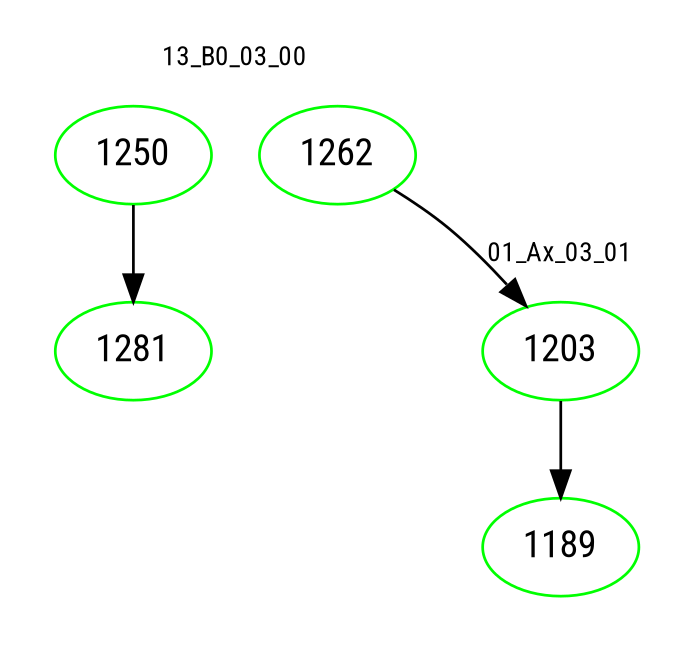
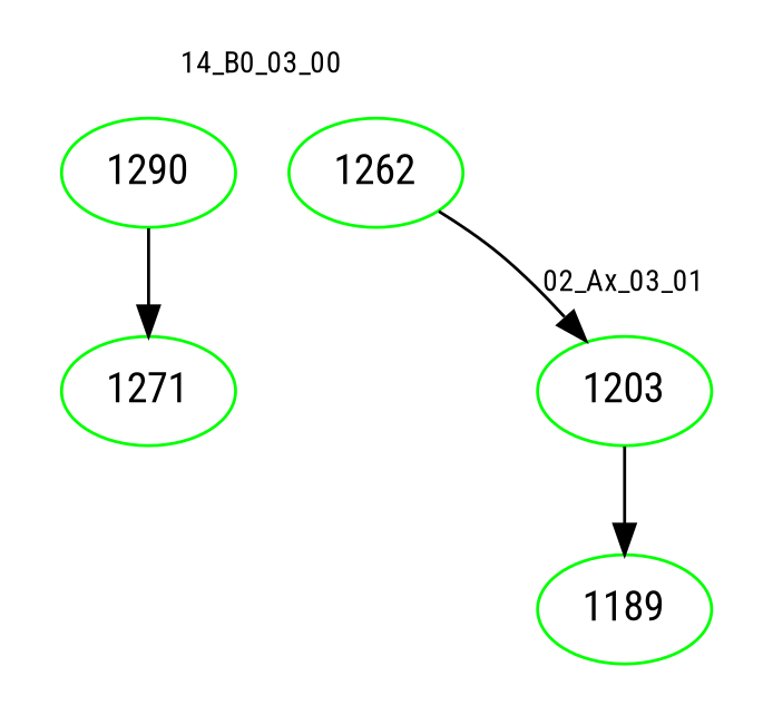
  digraph {
    fontname="Roboto Condensed"
    node [color=green fontname="Roboto Condensed"]
    edge [color=black fontname="Roboto Condensed"]
    n1 [label=1203]
    n2 [label=1189]
    n3 [label=1262]
-   n4 [label=1250]
-   n5 [label=1281]
+   n4 [label=1290]
+   n5 [label=1271]
    subgraph cluster_1 {
      color=white
      fontsize=10
-     label="01_Ax_03_01"
+     label="02_Ax_03_01"
      n1
      n2
    }
    subgraph cluster_2 {
      color=white
      fontsize=10
-     label="13_B0_03_00"
+     label="14_B0_03_00"
      n3
      n4
      n5
    }
    n1 -> n2
    n3 -> n1
    n4 -> n5
  }
